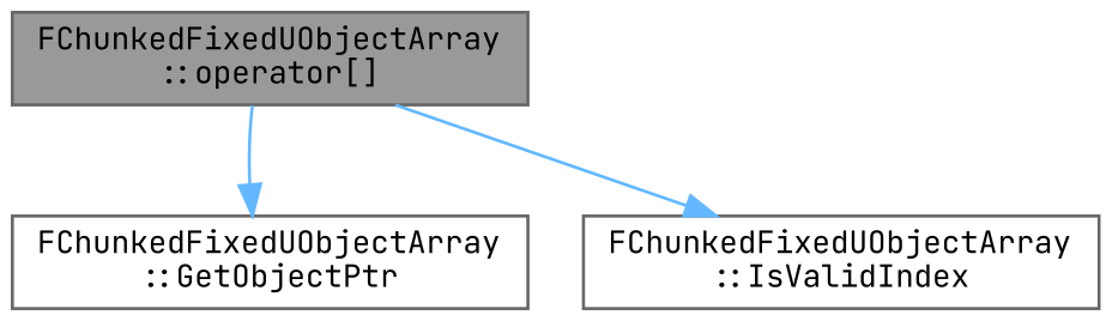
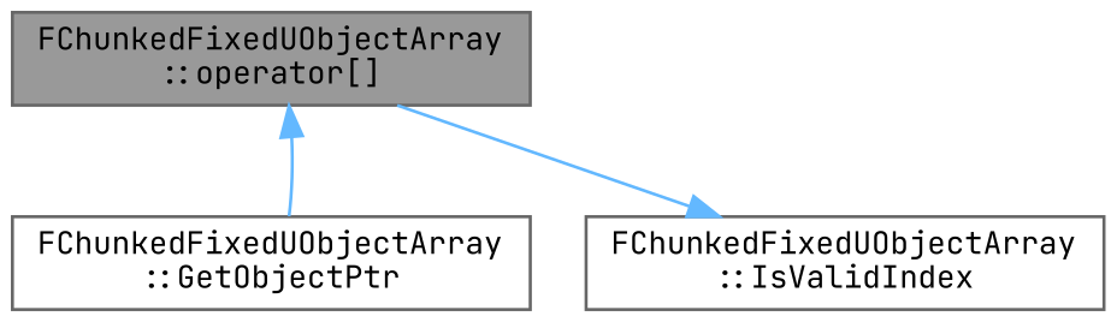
  digraph {
    fontname="JetBrains Mono"
    rankdir=TB
    node [color=grey40 fillcolor=white fontname="JetBrains Mono" fontsize=10 shape=box style=filled]
    edge [color=steelblue1 fontname="JetBrains Mono" fontsize=10 labelfontname=Helvetica labelfontsize=10 style=solid]
    n1 [color=gray40 fillcolor=grey60 fontcolor=black height=0.2 label="FChunkedFixedUObjectArray\l::operator[]" width=0.4]
    n2 [height=0.2 label="FChunkedFixedUObjectArray\l::GetObjectPtr" width=0.4]
    n3 [height=0.2 label="FChunkedFixedUObjectArray\l::IsValidIndex" width=0.4]
-   n1 -> n2
+   n2 -> n1
    n1 -> n3
  }
